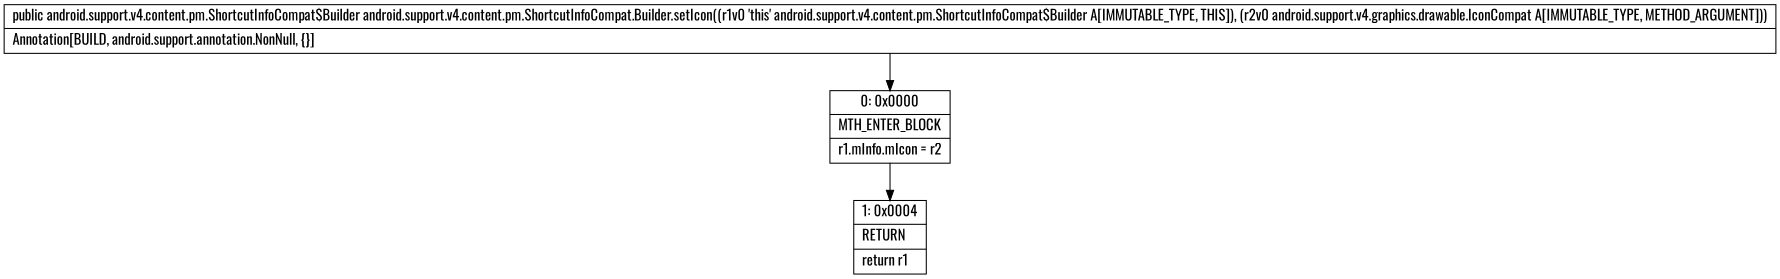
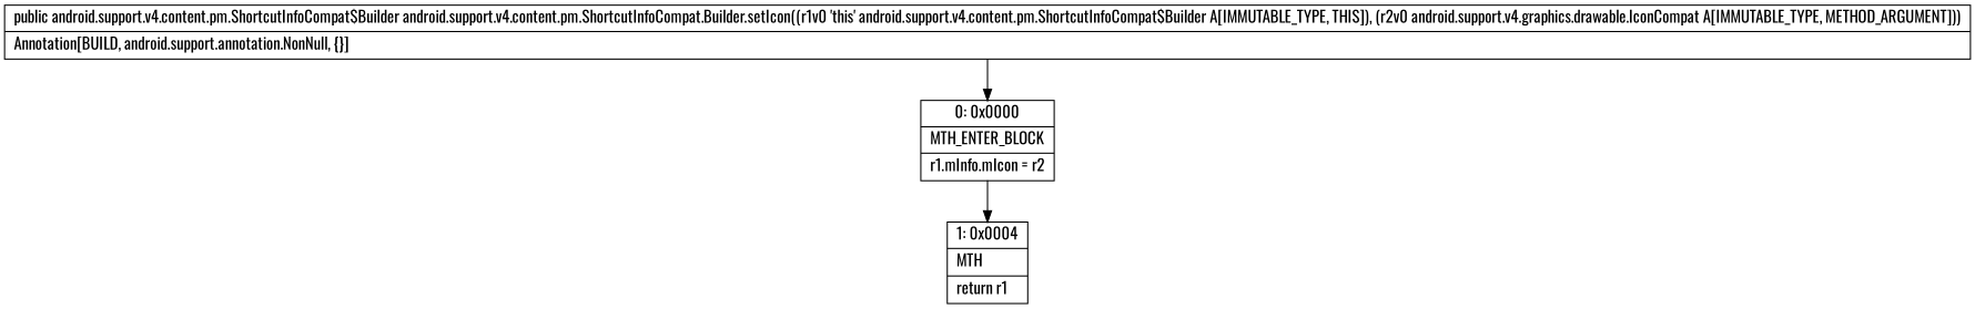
  digraph {
    fontname=Oswald
    node [shape=record fontname=Oswald]
    edge [fontname=Oswald]
    n1 [label="{0\:\ 0x0000|MTH_ENTER_BLOCK\l|r1.mInfo.mIcon = r2\l}"]
-   n2 [label="{1\:\ 0x0004|RETURN\l|return r1\l}"]
+   n2 [label="{1\:\ 0x0004|MTH\l|return r1\l}"]
    n3 [label="{public android.support.v4.content.pm.ShortcutInfoCompat$Builder android.support.v4.content.pm.ShortcutInfoCompat.Builder.setIcon((r1v0 'this' android.support.v4.content.pm.ShortcutInfoCompat$Builder A[IMMUTABLE_TYPE, THIS]), (r2v0 android.support.v4.graphics.drawable.IconCompat A[IMMUTABLE_TYPE, METHOD_ARGUMENT]))  | Annotation[BUILD, android.support.annotation.NonNull, \{\}]\l}"]
    n1 -> n2
    n3 -> n1
  }
